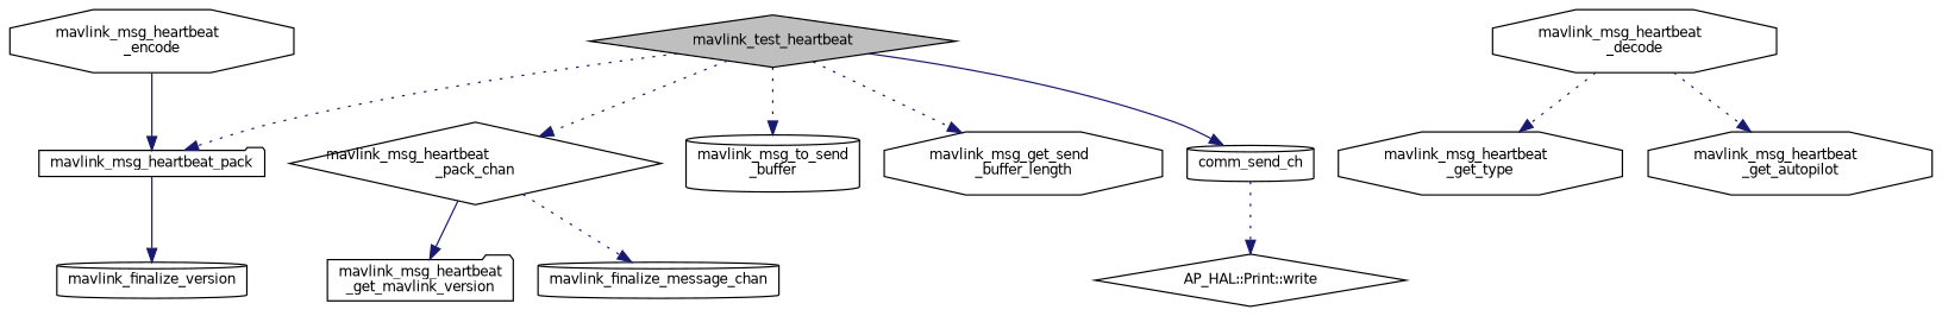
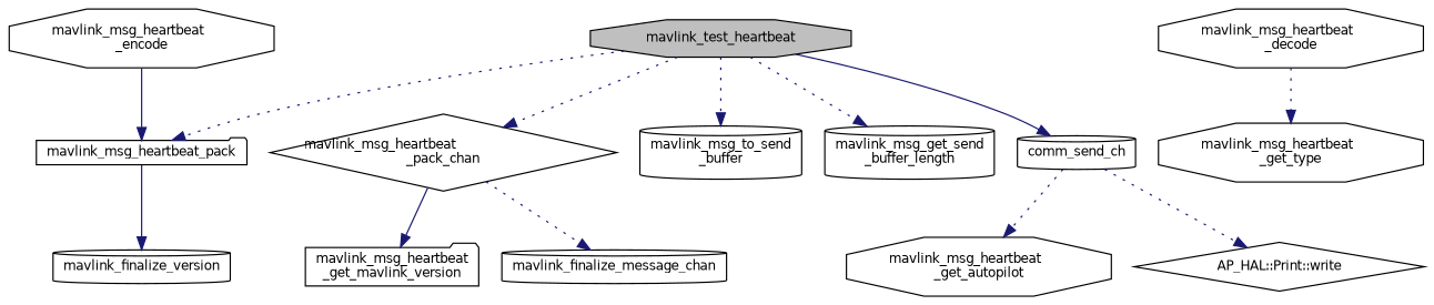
  digraph {
    rankdir=TB
    node [color=black fillcolor=white fontname=Helvetica fontsize=10 shape=octagon style=filled]
    edge [color=midnightblue fontname=Helvetica fontsize=10 labelfontname=Helvetica labelfontsize=10 style=dotted]
-   n1 [fillcolor=grey75 fontcolor=black height=0.2 label=mavlink_test_heartbeat shape=diamond width=0.4]
+   n1 [fillcolor=grey75 fontcolor=black height=0.2 label=mavlink_test_heartbeat width=0.4]
    n2 [height=0.2 label=mavlink_msg_heartbeat_pack shape=folder width=0.4]
    n3 [height=0.2 label="mavlink_msg_heartbeat\l_pack_chan" shape=diamond width=0.4]
    n4 [height=0.2 label="mavlink_msg_to_send\l_buffer" shape=cylinder width=0.4]
-   n5 [height=0.2 label="mavlink_msg_get_send\l_buffer_length" width=0.4]
+   n5 [height=0.2 label="mavlink_msg_get_send\l_buffer_length" shape=cylinder width=0.4]
    n6 [height=0.2 label=comm_send_ch shape=cylinder width=0.4]
    n7 [height=0.2 label="mavlink_msg_heartbeat\l_encode" width=0.4]
    n8 [height=0.2 label=mavlink_finalize_version shape=cylinder width=0.4]
    n9 [height=0.2 label="mavlink_msg_heartbeat\l_decode" width=0.4]
    n10 [height=0.2 label="mavlink_msg_heartbeat\l_get_type" width=0.4]
    n11 [height=0.2 label="mavlink_msg_heartbeat\l_get_autopilot" width=0.4]
    n12 [height=0.2 label="mavlink_msg_heartbeat\l_get_mavlink_version" shape=folder width=0.4]
    n13 [height=0.2 label=mavlink_finalize_message_chan shape=cylinder width=0.4]
    n14 [height=0.2 label="AP_HAL::Print::write" shape=diamond width=0.4]
    n1 -> n2
    n1 -> n3
    n1 -> n4
    n1 -> n5
    n1 -> n6 [style=solid]
    n2 -> n8 [style=solid]
    n3 -> n12 [style=solid]
    n3 -> n13
    n6 -> n14
    n7 -> n2 [style=solid]
    n9 -> n10
-   n9 -> n11
+   n6 -> n11
  }
